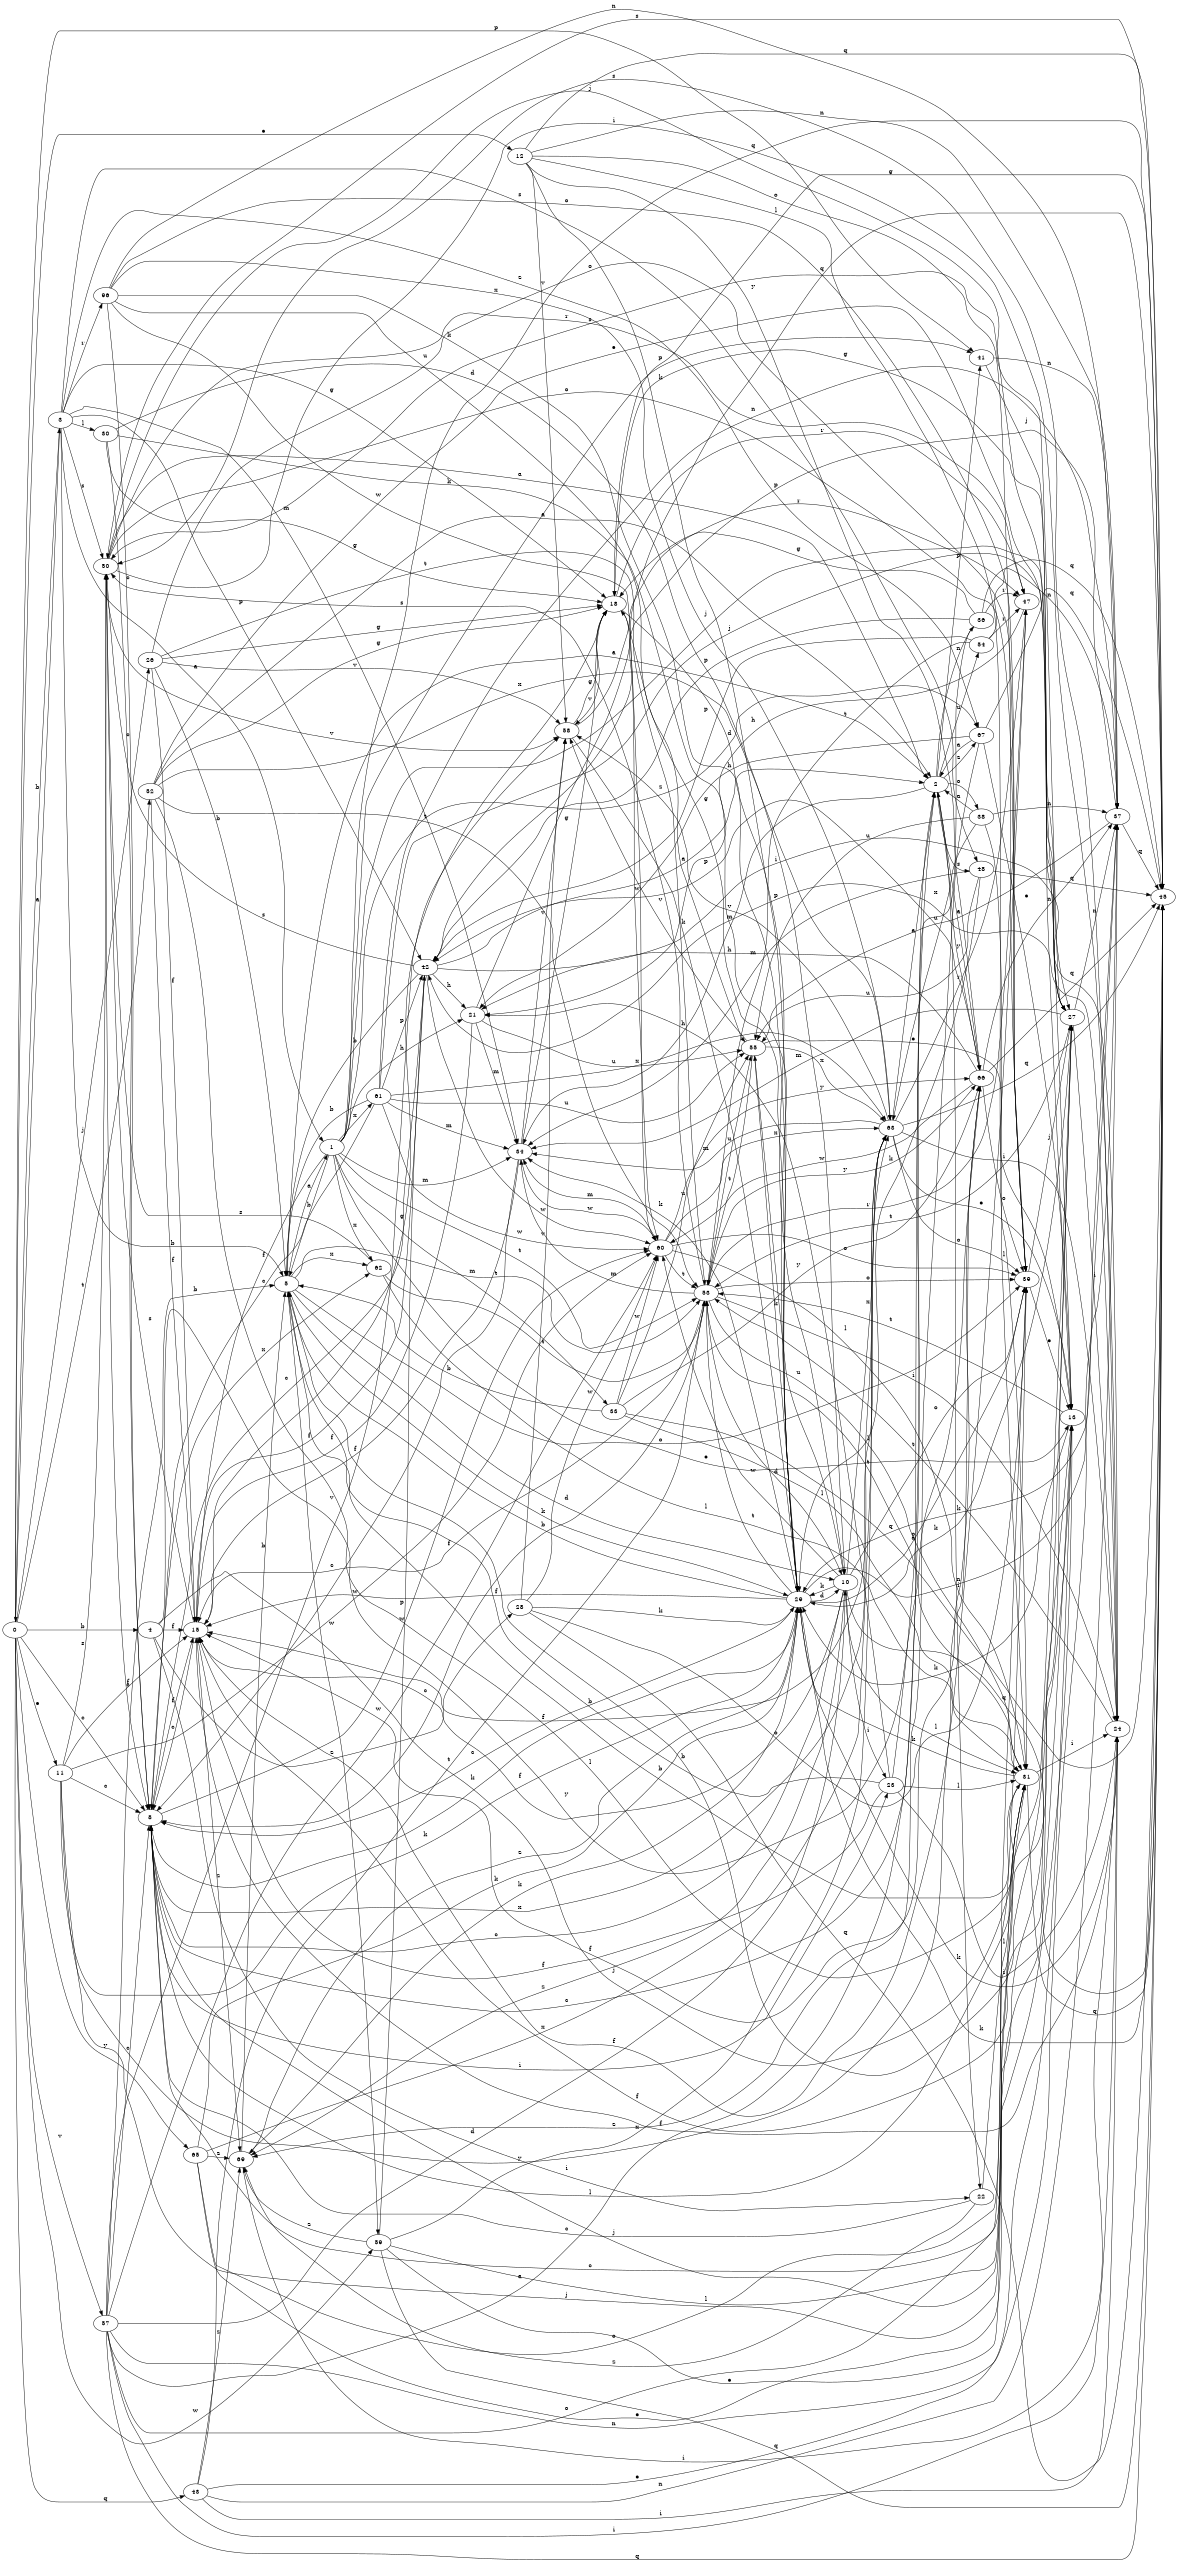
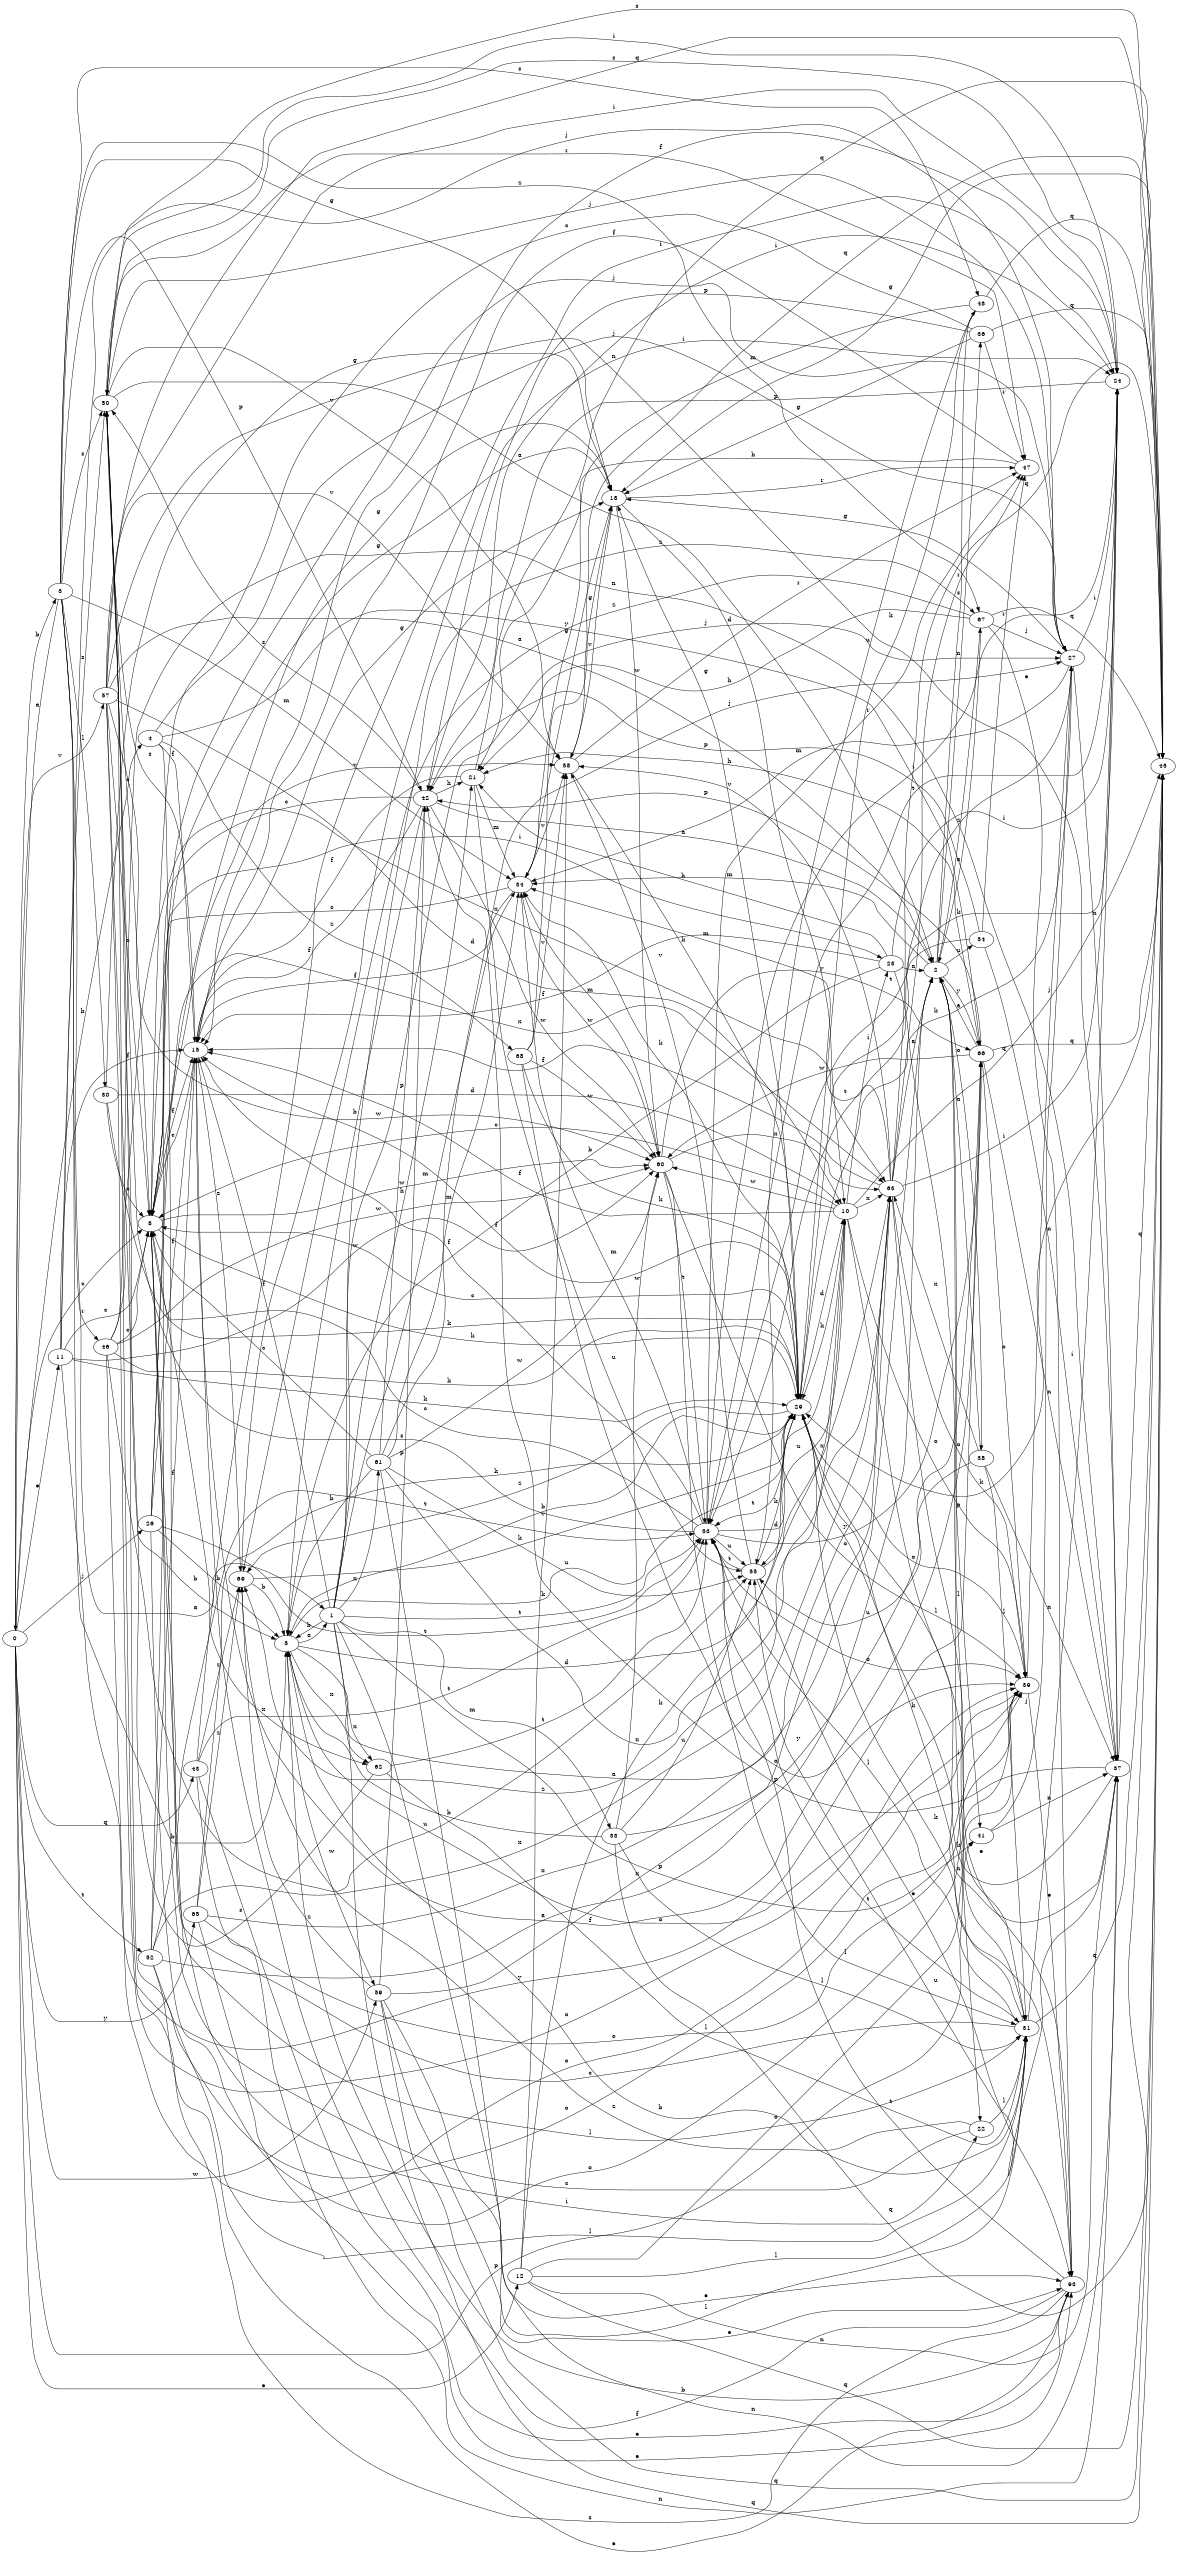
  strict digraph {
    rankdir=LR
    0
    3
    4
    8
    11
    12
    26
    41
    43
    52
    57
    59
    65
    1
    5
    34
    67
    48
    18
    30
    42
-   46 [label=96]
+   46
    50
    15
    27
    22
    66
-   68 [label=28]
+   68
    62
    29
    23
    31
    60
    63
    45
    39
    37
    58
    53
-   13
+   13 [label=93]
    69
    24
    2
    10
    21
    33
    61
    55
    47
    36
    38
    54
    0 -> 3 [label=b]
    0 -> 4 [label=b]
    0 -> 8 [label=c]
    0 -> 11 [label=e]
    0 -> 12 [label=e]
    0 -> 26 [label=j]
    0 -> 41 [label=p]
    0 -> 43 [label=q]
    0 -> 52 [label=t]
    0 -> 57 [label=v]
    0 -> 59 [label=w]
    0 -> 65 [label=y]
    3 -> 0 [label=a]
    3 -> 1 [label=a]
    3 -> 5 [label=b]
    3 -> 34 [label=m]
    3 -> 67 [label=z]
    3 -> 48 [label=s]
    3 -> 18 [label=g]
    3 -> 30 [label=l]
    3 -> 42 [label=p]
    3 -> 46 [label=r]
    3 -> 50 [label=s]
    4 -> 15 [label=f]
    4 -> 27 [label=j]
    4 -> 22 [label=i]
    4 -> 66 [label=y]
    4 -> 68 [label=z]
    8 -> 15 [label=f]
    8 -> 27 [label=j]
    8 -> 62 [label=x]
    8 -> 29 [label=k]
    8 -> 23 [label=i]
    8 -> 31 [label=l]
    8 -> 60 [label=w]
    8 -> 63 [label=x]
    11 -> 8 [label=c]
    11 -> 50 [label=s]
    11 -> 15 [label=f]
    11 -> 27 [label=j]
    11 -> 66 [label=y]
    11 -> 29 [label=k]
    11 -> 60 [label=w]
-   12 -> 66 [label=y]
    12 -> 29 [label=k]
    12 -> 31 [label=l]
    12 -> 45 [label=q]
    12 -> 39 [label=o]
    12 -> 37 [label=n]
    12 -> 58 [label=v]
    26 -> 5 [label=b]
    26 -> 18 [label=g]
    26 -> 15 [label=f]
    26 -> 39 [label=o]
    26 -> 58 [label=v]
    26 -> 53 [label=t]
    41 -> 27 [label=j]
    41 -> 37 [label=n]
    43 -> 37 [label=n]
    43 -> 53 [label=t]
    43 -> 13 [label=e]
    43 -> 69 [label=z]
    43 -> 24 [label=i]
    52 -> 18 [label=g]
    52 -> 15 [label=f]
    52 -> 31 [label=l]
    52 -> 63 [label=x]
    52 -> 53 [label=t]
    52 -> 13 [label=e]
    52 -> 2 [label=a]
    57 -> 8 [label=c]
    57 -> 5 [label=b]
    57 -> 60 [label=w]
    57 -> 45 [label=q]
    57 -> 39 [label=o]
    57 -> 37 [label=n]
    57 -> 58 [label=v]
    57 -> 24 [label=i]
    57 -> 2 [label=a]
    57 -> 10 [label=d]
    59 -> 42 [label=p]
    59 -> 31 [label=l]
    59 -> 63 [label=x]
    59 -> 45 [label=q]
    59 -> 13 [label=e]
    59 -> 69 [label=z]
    65 -> 29 [label=k]
    65 -> 63 [label=x]
    65 -> 39 [label=o]
    65 -> 13 [label=e]
    65 -> 69 [label=z]
    1 -> 41 [label=p]
    1 -> 5 [label=b]
    1 -> 34 [label=m]
    1 -> 67 [label=z]
    1 -> 15 [label=f]
    1 -> 27 [label=j]
    1 -> 62 [label=x]
    1 -> 45 [label=q]
    1 -> 53 [label=t]
    1 -> 13 [label=e]
    1 -> 21 [label=h]
    1 -> 33 [label=m]
    1 -> 61 [label=x]
    5 -> 59 [label=w]
    5 -> 1 [label=a]
    5 -> 62 [label=x]
    5 -> 29 [label=k]
    5 -> 39 [label=o]
-   5 -> 53 [label=t]
    5 -> 2 [label=a]
    5 -> 10 [label=d]
    34 -> 8 [label=c]
    34 -> 18 [label=g]
    34 -> 15 [label=f]
    34 -> 60 [label=w]
    34 -> 58 [label=v]
+   67 -> 27 [label=j]
    67 -> 45 [label=q]
    67 -> 13 [label=e]
    67 -> 69 [label=z]
    67 -> 2 [label=a]
    67 -> 21 [label=h]
    48 -> 34 [label=m]
    48 -> 29 [label=k]
    48 -> 45 [label=q]
    48 -> 55 [label=u]
    18 -> 60 [label=w]
    18 -> 58 [label=v]
    18 -> 10 [label=d]
    18 -> 47 [label=r]
    30 -> 8 [label=c]
    30 -> 18 [label=g]
    30 -> 29 [label=k]
    30 -> 10 [label=d]
    42 -> 8 [label=c]
    42 -> 5 [label=b]
    42 -> 50 [label=s]
    42 -> 15 [label=f]
    42 -> 60 [label=w]
    42 -> 24 [label=i]
    42 -> 2 [label=a]
    42 -> 21 [label=h]
    46 -> 8 [label=c]
    46 -> 29 [label=k]
    46 -> 60 [label=w]
    46 -> 63 [label=x]
    46 -> 39 [label=o]
    46 -> 37 [label=n]
    46 -> 55 [label=u]
    50 -> 8 [label=c]
    50 -> 27 [label=j]
    50 -> 39 [label=o]
    50 -> 58 [label=v]
    50 -> 24 [label=i]
    50 -> 2 [label=a]
    50 -> 47 [label=r]
    15 -> 8 [label=c]
    15 -> 18 [label=g]
    15 -> 50 [label=s]
    15 -> 69 [label=z]
    27 -> 34 [label=m]
    27 -> 18 [label=g]
    27 -> 29 [label=k]
    27 -> 37 [label=n]
    27 -> 53 [label=t]
    27 -> 24 [label=i]
    22 -> 8 [label=c]
    22 -> 31 [label=l]
    22 -> 69 [label=z]
    66 -> 42 [label=p]
    66 -> 15 [label=f]
    66 -> 60 [label=w]
    66 -> 45 [label=q]
    66 -> 39 [label=o]
    66 -> 37 [label=n]
    66 -> 2 [label=a]
    66 -> 21 [label=h]
    68 -> 29 [label=k]
    68 -> 60 [label=w]
    68 -> 45 [label=q]
    68 -> 39 [label=o]
    68 -> 58 [label=v]
    62 -> 50 [label=s]
    62 -> 31 [label=l]
    62 -> 53 [label=t]
    29 -> 8 [label=c]
    29 -> 5 [label=b]
    29 -> 34 [label=k]
    29 -> 18 [label=g]
    29 -> 15 [label=f]
    29 -> 39 [label=o]
    29 -> 37 [label=n]
    29 -> 53 [label=t]
    29 -> 69 [label=z]
    29 -> 10 [label=d]
    23 -> 5 [label=b]
    23 -> 15 [label=f]
    23 -> 31 [label=l]
    23 -> 24 [label=i]
    23 -> 2 [label=a]
    23 -> 21 [label=h]
    31 -> 8 [label=c]
    31 -> 5 [label=b]
    31 -> 29 [label=k]
    31 -> 45 [label=q]
    31 -> 53 [label=t]
    31 -> 24 [label=i]
    60 -> 34 [label=m]
    60 -> 66 [label=y]
    60 -> 31 [label=l]
    60 -> 63 [label=x]
    60 -> 39 [label=o]
    60 -> 53 [label=t]
    63 -> 34 [label=m]
    63 -> 15 [label=f]
    63 -> 45 [label=q]
    63 -> 39 [label=o]
    63 -> 58 [label=v]
    63 -> 13 [label=e]
    63 -> 24 [label=i]
    63 -> 2 [label=a]
    63 -> 47 [label=r]
    45 -> 18 [label=g]
    45 -> 50 [label=s]
    45 -> 29 [label=k]
    39 -> 27 [label=j]
    39 -> 13 [label=e]
    37 -> 42 [label=p]
    37 -> 29 [label=k]
    37 -> 45 [label=q]
    37 -> 55 [label=u]
    58 -> 18 [label=g]
    58 -> 29 [label=k]
    58 -> 47 [label=r]
    53 -> 8 [label=c]
    53 -> 34 [label=m]
    53 -> 50 [label=s]
    53 -> 15 [label=f]
    53 -> 66 [label=y]
    53 -> 31 [label=l]
    53 -> 39 [label=o]
    53 -> 24 [label=i]
    53 -> 10 [label=d]
    53 -> 55 [label=u]
    53 -> 47 [label=r]
    13 -> 5 [label=b]
    13 -> 50 [label=s]
    13 -> 15 [label=f]
    13 -> 29 [label=k]
    13 -> 53 [label=t]
    69 -> 5 [label=b]
    69 -> 29 [label=k]
    69 -> 24 [label=i]
    24 -> 42 [label=p]
    24 -> 50 [label=s]
    24 -> 15 [label=f]
    24 -> 29 [label=k]
    24 -> 53 [label=t]
    2 -> 41 [label=p]
    2 -> 34 [label=m]
    2 -> 67 [label=z]
    2 -> 48 [label=s]
    2 -> 22 [label=i]
    2 -> 66 [label=y]
    2 -> 36 [label=n]
    2 -> 38 [label=o]
    2 -> 54 [label=u]
    10 -> 8 [label=c]
    10 -> 15 [label=f]
    10 -> 29 [label=k]
    10 -> 23 [label=i]
    10 -> 31 [label=l]
    10 -> 60 [label=w]
    10 -> 63 [label=x]
    10 -> 45 [label=q]
    10 -> 39 [label=o]
    10 -> 69 [label=z]
    10 -> 55 [label=u]
    21 -> 34 [label=m]
    21 -> 15 [label=f]
    21 -> 45 [label=q]
    21 -> 55 [label=u]
    33 -> 5 [label=b]
    33 -> 66 [label=y]
    33 -> 31 [label=l]
    33 -> 60 [label=w]
    33 -> 45 [label=q]
    33 -> 55 [label=u]
    61 -> 8 [label=c]
    61 -> 5 [label=b]
    61 -> 34 [label=m]
    61 -> 42 [label=p]
    61 -> 27 [label=j]
    61 -> 60 [label=w]
    61 -> 63 [label=x]
    61 -> 37 [label=n]
    61 -> 55 [label=u]
    55 -> 29 [label=k]
    55 -> 63 [label=x]
    55 -> 58 [label=v]
    55 -> 53 [label=t]
    55 -> 13 [label=e]
    47 -> 15 [label=f]
    47 -> 21 [label=h]
    36 -> 8 [label=c]
    36 -> 18 [label=g]
    36 -> 42 [label=p]
    36 -> 45 [label=q]
    36 -> 47 [label=r]
    38 -> 31 [label=l]
    38 -> 63 [label=x]
    38 -> 37 [label=n]
    38 -> 2 [label=a]
    38 -> 55 [label=u]
    54 -> 42 [label=p]
    54 -> 37 [label=n]
    54 -> 53 [label=t]
    54 -> 47 [label=r]
  }
